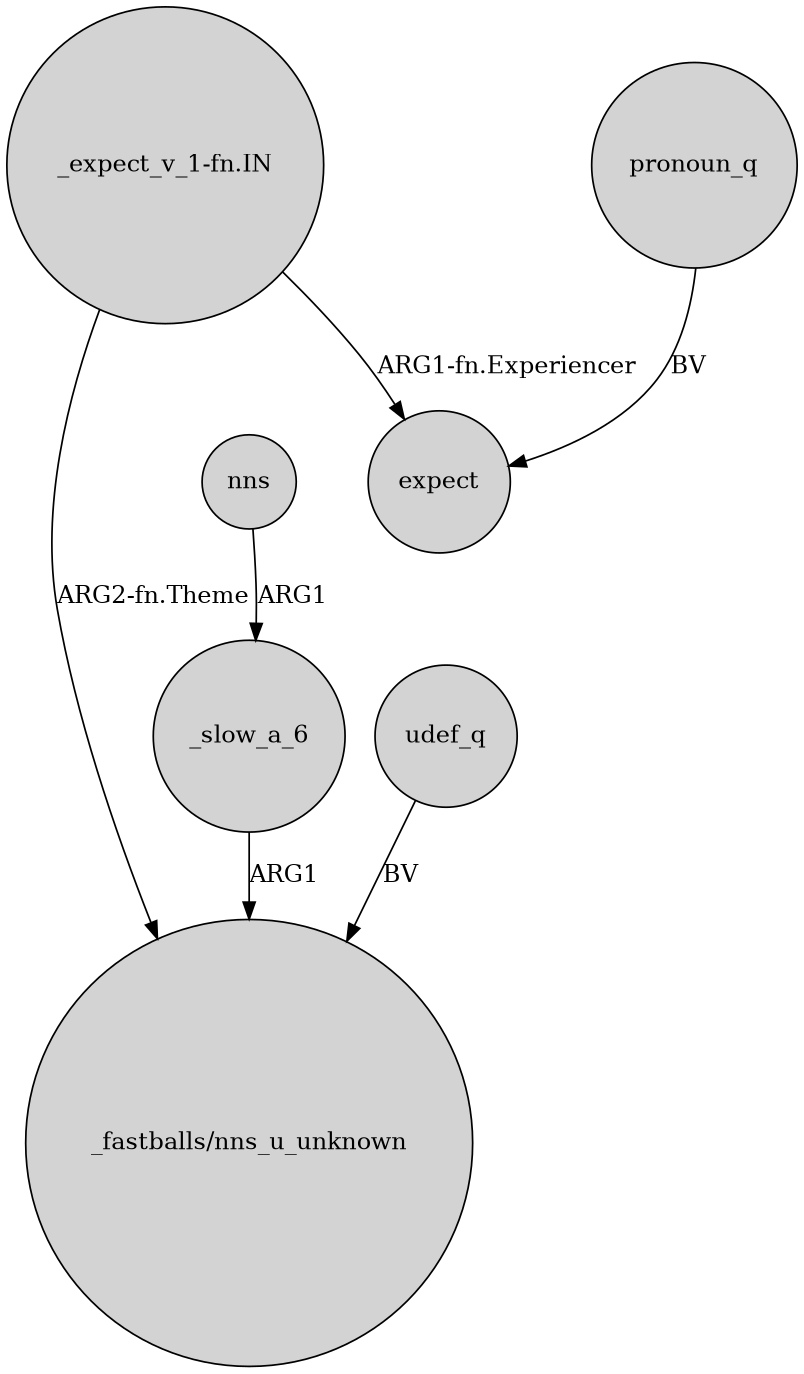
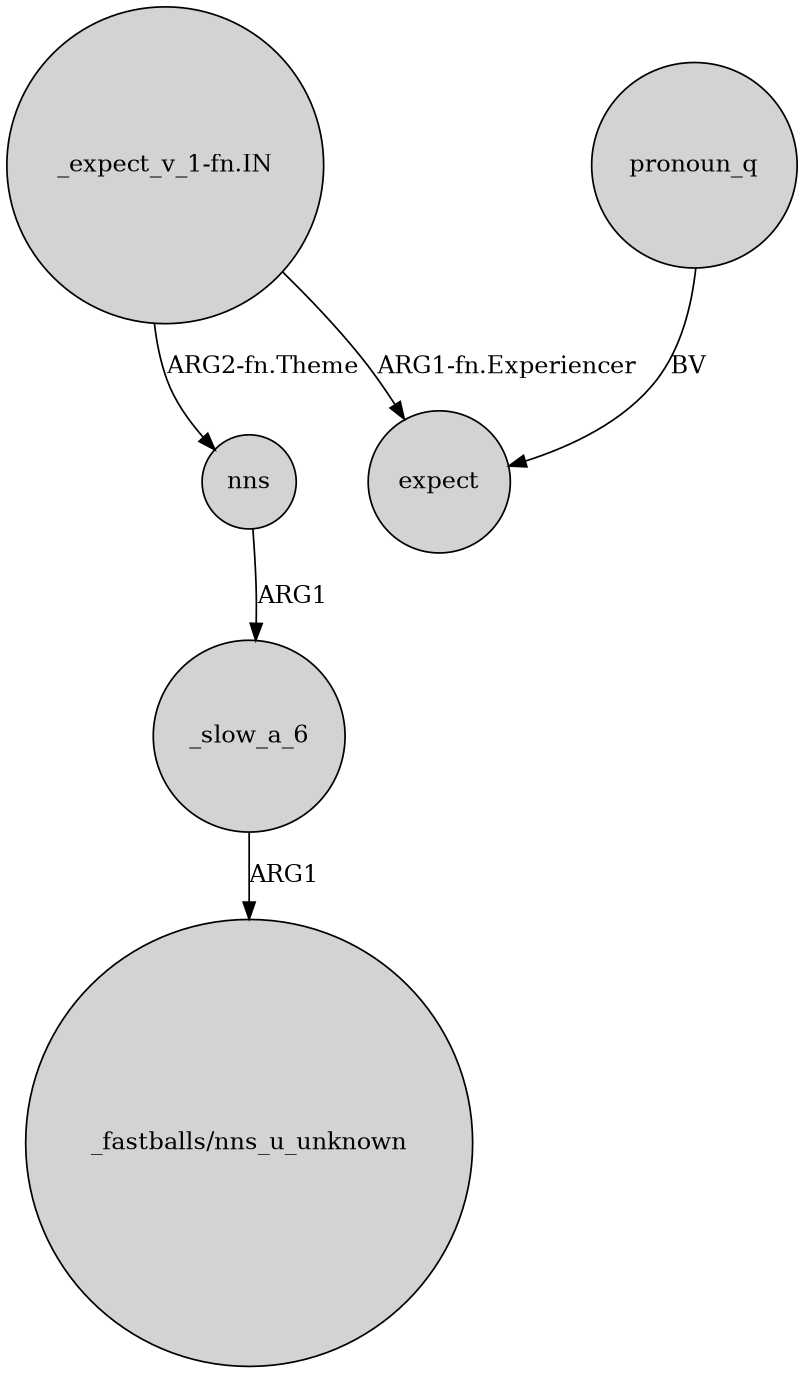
  digraph {
    node [shape=circle style=filled]
    n1 [label=expect]
    "_expect_v_1-fn.IN"
    "_fastballs/nns_u_unknown"
-   udef_q
    n5 [label=_slow_a_6]
    n6 [label=nns]
    pronoun_q
    "_expect_v_1-fn.IN" -> n1 [label="ARG1-fn.Experiencer"]
-   "_expect_v_1-fn.IN" -> "_fastballs/nns_u_unknown" [label="ARG2-fn.Theme"]
-   udef_q -> "_fastballs/nns_u_unknown" [label=BV]
+   "_expect_v_1-fn.IN" -> n6 [label="ARG2-fn.Theme"]
    n5 -> "_fastballs/nns_u_unknown" [label=ARG1]
    n6 -> n5 [label=ARG1]
    pronoun_q -> n1 [label=BV]
  }
